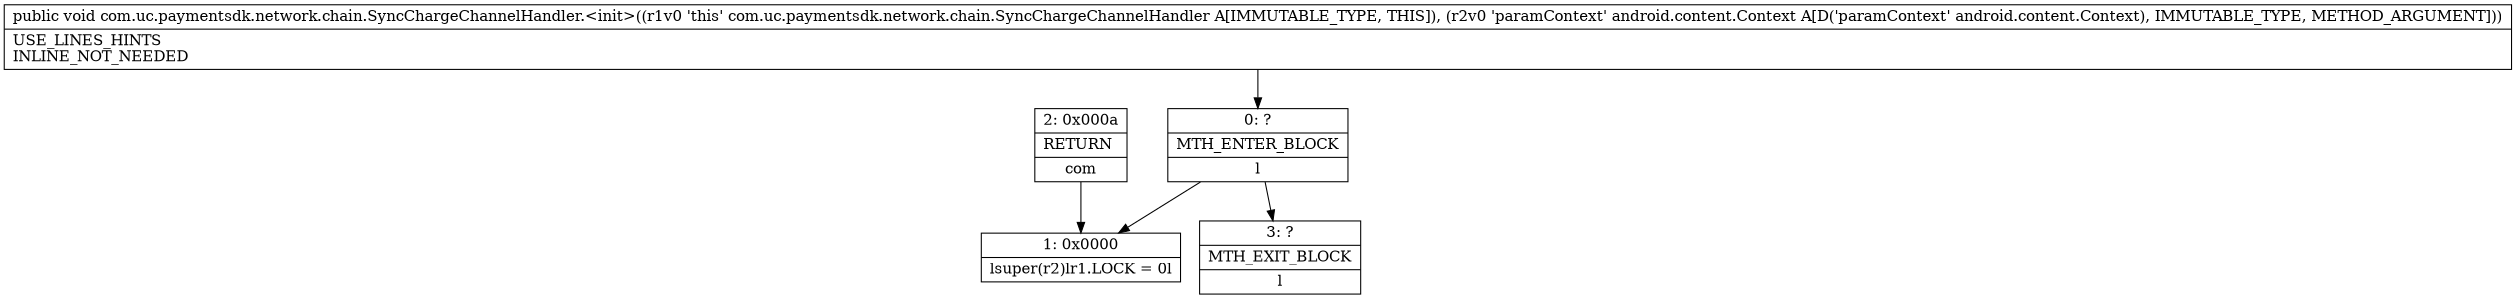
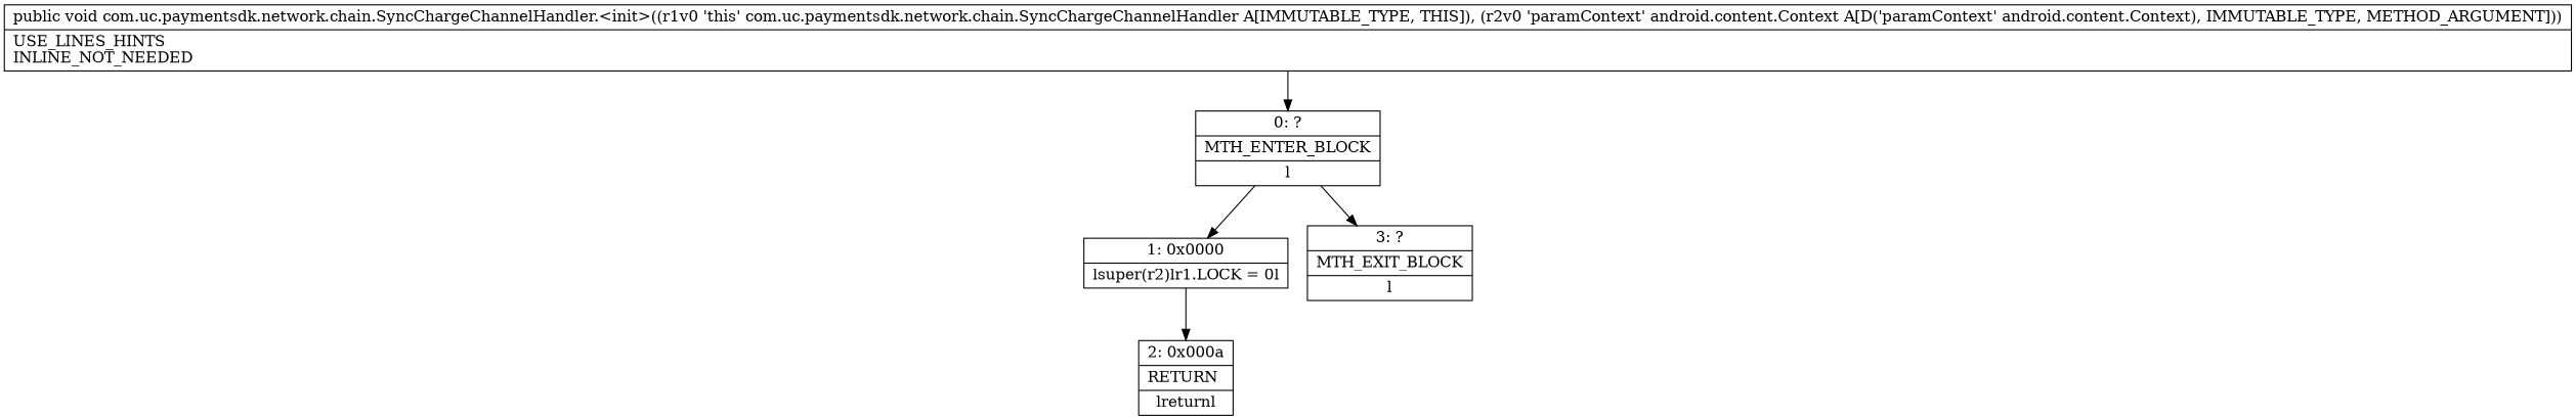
  digraph {
    node [shape=record]
    n1 [label="{0\:\ ?|MTH_ENTER_BLOCK\l|l}"]
    n2 [label="{1\:\ 0x0000|lsuper(r2)lr1.LOCK = 0l}"]
    n3 [label="{3\:\ ?|MTH_EXIT_BLOCK\l|l}"]
-   n4 [label="{2\:\ 0x000a|RETURN\l|com}"]
+   n4 [label="{2\:\ 0x000a|RETURN\l|lreturnl}"]
    n5 [label="{public void com.uc.paymentsdk.network.chain.SyncChargeChannelHandler.\<init\>((r1v0 'this' com.uc.paymentsdk.network.chain.SyncChargeChannelHandler A[IMMUTABLE_TYPE, THIS]), (r2v0 'paramContext' android.content.Context A[D('paramContext' android.content.Context), IMMUTABLE_TYPE, METHOD_ARGUMENT]))  | USE_LINES_HINTS\lINLINE_NOT_NEEDED\l}"]
    n1 -> n2
    n1 -> n3
-   n4 -> n2
+   n2 -> n4
    n5 -> n1
  }
